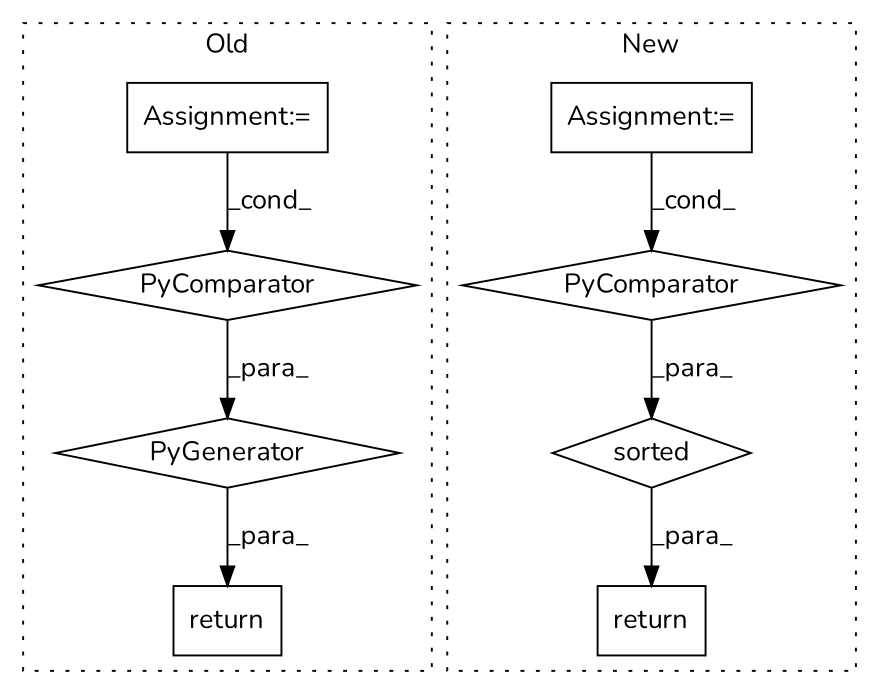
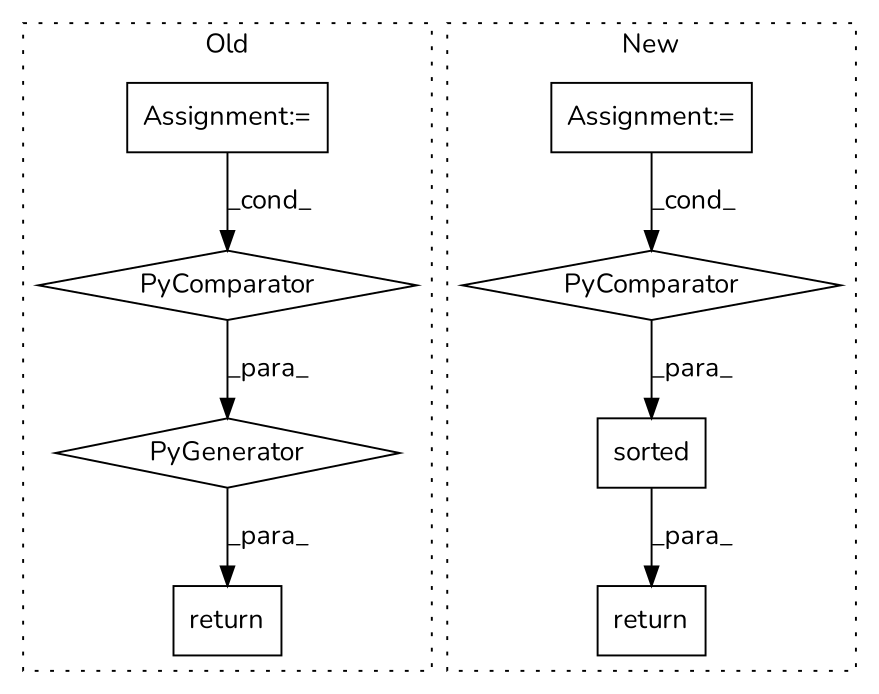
  digraph {
    fontname=Nunito
    node [a=113 l=27 s=24933 shape=box fontname=Nunito]
    edge [fontname=Nunito]
    n1 [a=107 l=111 label=PyGenerator s=24855 shape=diamond]
    n2 [label=PyComparator shape=diamond]
    n3 [a=7 label="Assignment:="]
    n4 [a=41 l=7 label=return s=24819]
-   n5 [a=32 l="7,1" label=sorted s="24768,24780" shape=diamond]
+   n5 [a=32 l="7,1" label=sorted s="24768,24780"]
    n6 [a=7 l=26 label="Assignment:=" s=24707]
    n7 [l=26 label=PyComparator s=24707 shape=diamond]
    n8 [a=41 l=7 label=return s=24743]
    subgraph cluster_1 {
      label=Old
      style=dotted
      n1
      n2
      n3
      n4
    }
    subgraph cluster_2 {
      label=New
      style=dotted
      n5
      n6
      n7
      n8
    }
    n1 -> n4 [label=_para_]
    n2 -> n1 [label=_para_]
    n3 -> n2 [label=_cond_]
    n5 -> n8 [label=_para_]
    n6 -> n7 [label=_cond_]
    n7 -> n5 [label=_para_]
  }
